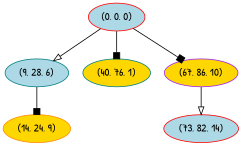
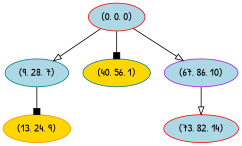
  digraph {
    fontname="Patrick Hand"
    node [color=teal fillcolor=lightblue fontname="Patrick Hand" style=filled]
    edge [arrowhead=onormal fontname="Patrick Hand"]
-   "(9, 28, 6)"
+   "(9, 28, 6)" [label="(9, 28, 7)"]
    "(0, 0, 0)" [color=red]
-   "(40, 56, 1)" [fillcolor=gold label="(40, 76, 1)"]
-   "(67, 86, 10)" [color=purple fillcolor=gold]
-   "(13, 24, 9)" [color=darkorange fillcolor=gold label="(14, 24, 9)"]
+   "(40, 56, 1)" [fillcolor=gold]
+   "(67, 86, 10)" [color=purple]
+   "(13, 24, 9)" [color=darkorange fillcolor=gold]
    "(73, 82, 14)" [color=red]
    "(9, 28, 6)" -> "(13, 24, 9)" [arrowhead=box]
    "(0, 0, 0)" -> "(9, 28, 6)"
    "(0, 0, 0)" -> "(40, 56, 1)" [arrowhead=box]
-   "(0, 0, 0)" -> "(67, 86, 10)" [arrowhead=box]
+   "(0, 0, 0)" -> "(67, 86, 10)"
    "(67, 86, 10)" -> "(73, 82, 14)"
  }
